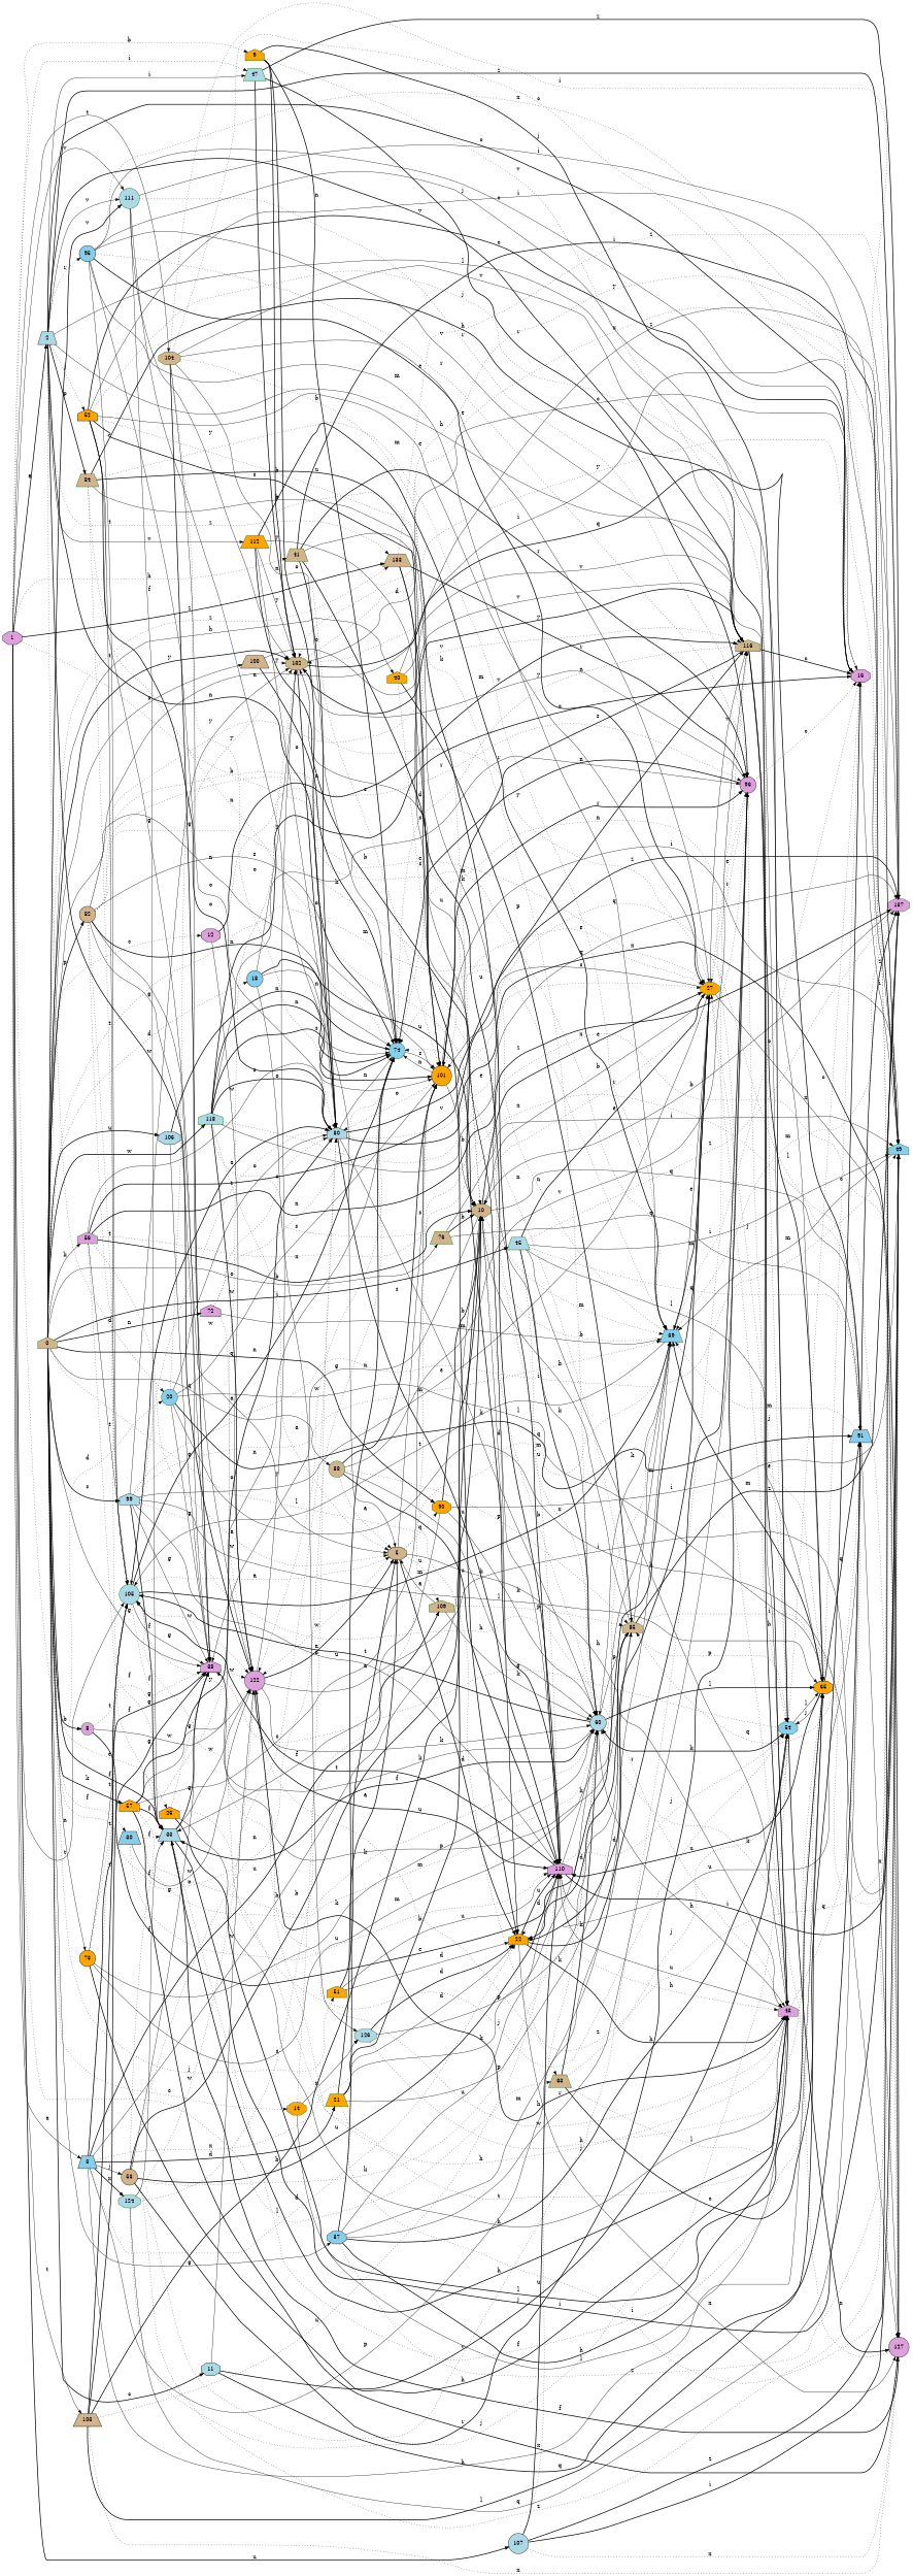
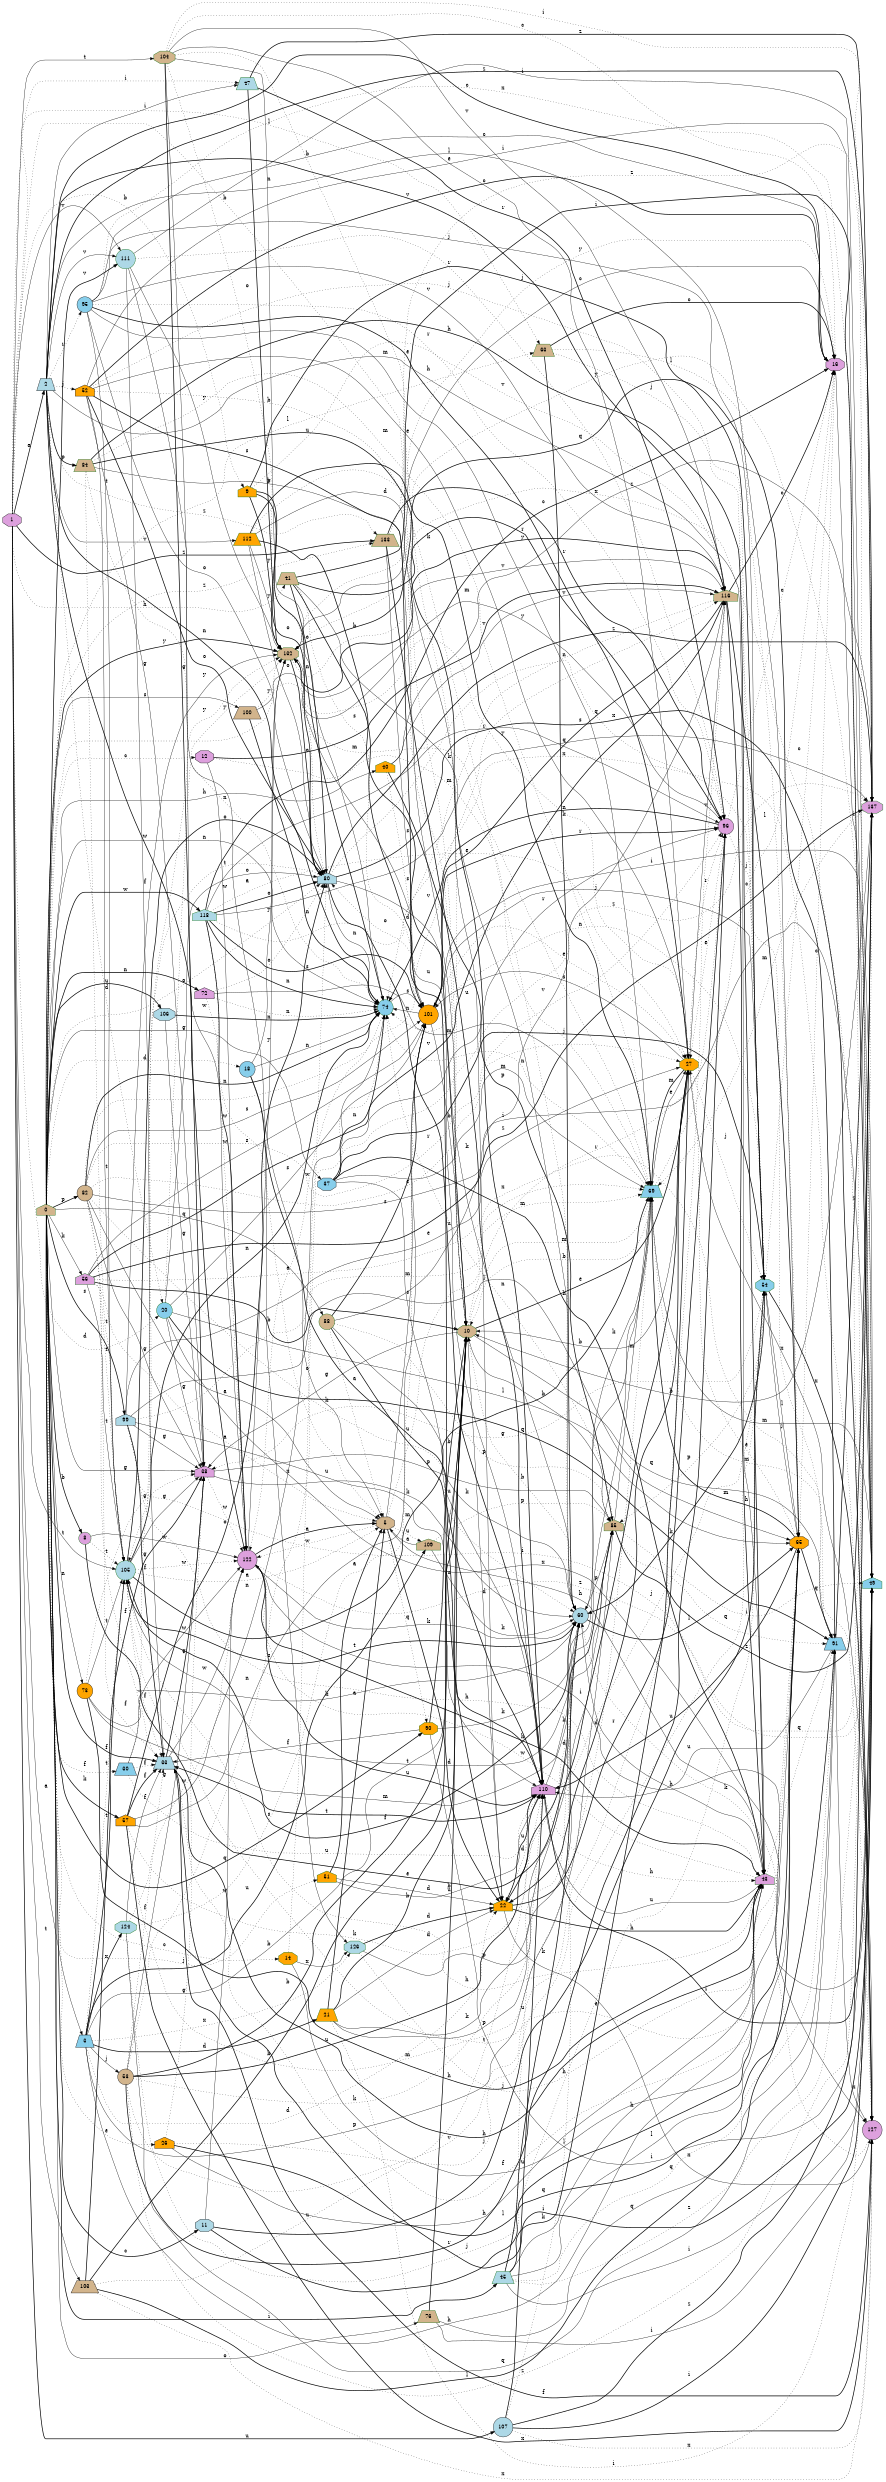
  strict digraph {
    rankdir=LR
    node [color=darkgreen fillcolor=tan shape=house style=filled]
    edge [style=solid]
    8 [fillcolor=plum shape=circle]
    0
    11 [color=black fillcolor=lightblue shape=octagon]
    12 [color=black fillcolor=plum shape=octagon]
    14 [fillcolor=orange shape=octagon]
    18 [color=black fillcolor=skyblue shape=circle]
    26 [color=black fillcolor=orange]
    30 [color=black fillcolor=skyblue shape=trapezium]
    33 [color=black fillcolor=lightblue shape=trapezium]
    37 [color=black fillcolor=skyblue shape=octagon]
    38 [color=black fillcolor=plum]
    40 [fillcolor=orange]
    45 [fillcolor=lightblue shape=trapezium]
    51 [fillcolor=orange]
    56 [fillcolor=plum]
    57 [color=black fillcolor=orange]
    63 [shape=trapezium]
    69 [fillcolor=skyblue shape=trapezium]
    72 [color=black fillcolor=plum]
    73 [color=black fillcolor=orange shape=circle]
    74 [fillcolor=skyblue shape=circle]
    76 [shape=trapezium]
    80 [color=black fillcolor=lightblue]
    82 [color=black shape=circle]
    88 [shape=circle]
    90 [fillcolor=orange shape=octagon]
    99 [color=black fillcolor=lightblue]
    100 [color=black shape=trapezium]
    106 [color=black fillcolor=lightblue shape=octagon]
    111 [fillcolor=lightblue shape=circle]
    118 [fillcolor=lightblue]
    132 [shape=octagon]
    133 [shape=trapezium]
    105 [fillcolor=lightblue shape=circle]
    122 [color=black fillcolor=plum shape=circle]
    27 [fillcolor=orange shape=octagon]
    54 [fillcolor=skyblue shape=octagon]
    91 [color=black fillcolor=skyblue shape=trapezium]
    116
    65 [color=black fillcolor=orange shape=octagon]
    126 [fillcolor=lightblue shape=octagon]
    110 [color=black fillcolor=plum]
    43 [fillcolor=plum]
    49 [fillcolor=skyblue]
    137 [fillcolor=plum shape=octagon]
    96 [color=black fillcolor=plum shape=circle]
    85
    60 [color=black fillcolor=lightblue shape=circle]
    101 [color=black fillcolor=orange shape=circle]
    22 [fillcolor=orange]
    5 [color=black shape=octagon]
    10 [shape=octagon]
    127 [color=black fillcolor=plum shape=circle]
    16 [color=black fillcolor=plum shape=octagon]
    1 [color=black fillcolor=plum shape=octagon]
    2 [color=black fillcolor=lightblue shape=trapezium]
    3 [color=black fillcolor=skyblue shape=trapezium]
    9 [fillcolor=orange]
    20 [fillcolor=skyblue shape=circle]
    41 [shape=trapezium]
    47 [fillcolor=lightblue shape=trapezium]
    103 [color=black shape=trapezium]
    104 [shape=octagon]
    107 [color=black fillcolor=lightblue shape=circle]
    52 [color=black fillcolor=orange]
    84 [shape=trapezium]
    95 [color=black fillcolor=skyblue shape=circle]
    112 [fillcolor=orange shape=trapezium]
    21 [fillcolor=orange shape=trapezium]
    53 [color=black shape=circle]
    109
    124 [fillcolor=lightblue shape=octagon]
    8 -> 105 [label=t style=dotted]
    8 -> 122 [label=w]
    8 -> 27 [label=e style=bold]
    0 -> 8 [label=b style=bold]
    0 -> 11 [label=c style=bold]
    0 -> 12 [label=c style=dotted]
    0 -> 14 [label=c style=dotted]
    0 -> 18 [label=d style=dotted]
    0 -> 26 [label=e style=dotted]
    0 -> 30 [label=f style=dotted]
    0 -> 33 [label=f style=bold]
    0 -> 37 [label=g]
    0 -> 38 [label=g]
    0 -> 40 [label=h]
    0 -> 45 [label=i style=bold]
    0 -> 51 [label=j style=dotted]
    0 -> 56 [label=k]
    0 -> 57 [label=k style=bold]
    0 -> 63 [label=l style=dotted]
    0 -> 69 [label=m style=dotted]
    0 -> 72 [label=n style=bold]
    0 -> 73 [label=n]
    0 -> 74 [label=n]
    0 -> 76 [label=o]
    0 -> 80 [label=o style=dotted]
    0 -> 82 [label=p style=bold]
    0 -> 88 [label=q]
    0 -> 90 [label=q style=bold]
    0 -> 99 [label=s style=bold]
    0 -> 100 [label=s]
    0 -> 106 [label=u style=bold]
    0 -> 111 [label=v style=bold]
    0 -> 118 [label=w style=bold]
    0 -> 132 [label=y style=bold]
    0 -> 133 [label=z style=dotted]
    11 -> 122 [label=w]
    11 -> 54 [label=j style=bold]
    11 -> 91 [label=q style=bold]
    12 -> 69 [label=m style=dotted]
    12 -> 122 [label=w]
    12 -> 116 [label=v style=bold]
    14 -> 80 [label=o style=dotted]
    14 -> 65 [label=l]
    14 -> 126 [label=x]
    18 -> 74 [label=n]
    18 -> 132 [label=y]
    18 -> 126 [label=x]
    18 -> 110 [label=u style=bold]
    26 -> 38 [label=g style=dotted]
    26 -> 54 [label=j style=dotted]
    26 -> 65 [label=l style=bold]
    26 -> 43 [label=h]
    30 -> 33 [label=f style=dotted]
    30 -> 132 [label=y style=dotted]
    30 -> 122 [label=w]
    30 -> 110 [label=u style=dotted]
    33 -> 38 [label=g style=bold]
    33 -> 122 [label=w]
    33 -> 43 [label=h style=bold]
    33 -> 49 [label=i style=bold]
    37 -> 69 [label=m]
    37 -> 74 [label=n style=bold]
    37 -> 54 [label=j style=bold]
    37 -> 110 [label=u]
    37 -> 43 [label=h style=bold]
    37 -> 137 [label=z style=dotted]
    37 -> 96 [label=r]
    38 -> 122 [label=w style=dotted]
    38 -> 85 [label=p]
    38 -> 60 [label=k]
    40 -> 116 [label=v]
    40 -> 137 [label=z]
    40 -> 85 [label=p style=bold]
    40 -> 101 [label=s style=dotted]
    45 -> 27 [label=e style=bold]
    45 -> 91 [label=q style=dotted]
    45 -> 65 [label=l]
    45 -> 110 [label=u style=dotted]
    45 -> 43 [label=h]
    45 -> 49 [label=i]
    45 -> 137 [label=z style=dotted]
    45 -> 60 [label=k style=bold]
    51 -> 110 [label=u]
    51 -> 22 [label=d]
    51 -> 5 [label=a style=bold]
    56 -> 33 [label=f style=dotted]
    56 -> 105 [label=t]
    56 -> 116 [label=v style=bold]
    56 -> 137 [label=z style=bold]
    56 -> 101 [label=s]
    56 -> 5 [label=a style=dotted]
    56 -> 10 [label=b style=bold]
    56 -> 127 [label=x style=dotted]
    57 -> 33 [label=f style=bold]
    57 -> 69 [label=m style=dotted]
    57 -> 74 [label=n]
    57 -> 80 [label=o style=bold]
    57 -> 60 [label=k style=dotted]
    57 -> 101 [label=s]
    57 -> 127 [label=x style=bold]
    63 -> 54 [label=j style=dotted]
    63 -> 65 [label=l style=dotted]
    63 -> 60 [label=k style=bold]
    63 -> 16 [label=c style=bold]
    69 -> 74 [label=n style=dotted]
    69 -> 105 [label=t]
    69 -> 27 [label=e]
    69 -> 60 [label=k]
    69 -> 10 [label=b style=dotted]
    69 -> 16 [label=c style=dotted]
    72 -> 69 [label=m]
    72 -> 74 [label=n style=dotted]
    72 -> 80 [label=o style=dotted]
    72 -> 122 [label=w style=dotted]
    73 -> 38 [label=g style=dotted]
    73 -> 69 [label=m]
    73 -> 105 [label=t]
    73 -> 43 [label=h style=bold]
    73 -> 60 [label=k]
    74 -> 122 [label=w style=dotted]
    74 -> 101 [label=s]
    76 -> 91 [label=q]
    76 -> 49 [label=i]
    76 -> 10 [label=b style=bold]
    80 -> 74 [label=n]
    80 -> 105 [label=t style=dotted]
    80 -> 91 [label=q style=dotted]
    80 -> 110 [label=u style=bold]
    80 -> 137 [label=z style=bold]
    80 -> 60 [label=k]
    80 -> 127 [label=x style=bold]
    82 -> 33 [label=f style=dotted]
    82 -> 38 [label=g]
    82 -> 74 [label=n style=bold]
    82 -> 105 [label=t style=dotted]
    82 -> 27 [label=e style=dotted]
    82 -> 116 [label=v style=dotted]
    82 -> 49 [label=i]
    82 -> 96 [label=r style=dotted]
    82 -> 60 [label=k style=dotted]
    82 -> 101 [label=s]
    82 -> 5 [label=a]
    88 -> 116 [label=v]
    88 -> 110 [label=u style=bold]
    88 -> 85 [label=p style=dotted]
    88 -> 60 [label=k]
    88 -> 101 [label=s style=bold]
    88 -> 5 [label=a style=dotted]
    90 -> 33 [label=f]
    90 -> 49 [label=i]
    90 -> 60 [label=k]
    90 -> 10 [label=b style=bold]
    99 -> 33 [label=f style=bold]
    99 -> 38 [label=g]
    99 -> 69 [label=m style=dotted]
    99 -> 132 [label=y]
    99 -> 27 [label=e]
    99 -> 65 [label=l]
    99 -> 110 [label=u]
    99 -> 43 [label=h style=dotted]
    99 -> 49 [label=i style=dotted]
    100 -> 74 [label=n style=bold]
    100 -> 132 [label=y style=dotted]
    100 -> 116 [label=v]
    106 -> 38 [label=g]
    106 -> 74 [label=n style=bold]
    111 -> 33 [label=f]
    111 -> 132 [label=y]
    111 -> 49 [label=i]
    111 -> 96 [label=r style=dotted]
    111 -> 5 [label=a]
    118 -> 74 [label=n style=bold]
    118 -> 80 [label=o style=bold]
    118 -> 122 [label=w style=bold]
    118 -> 27 [label=e style=dotted]
    118 -> 137 [label=q]
    118 -> 96 [label=r]
    118 -> 101 [label=s style=bold]
    118 -> 5 [label=a style=dotted]
    118 -> 127 [label=x style=dotted]
    118 -> 16 [label=c style=bold]
    132 -> 80 [label=o style=bold]
    132 -> 91 [label=q style=bold]
    132 -> 110 [label=u]
    132 -> 127 [label=x style=dotted]
    132 -> 16 [label=c]
    133 -> 110 [label=u style=bold]
    133 -> 137 [label=z style=dotted]
    133 -> 96 [label=r style=bold]
    133 -> 101 [label=s]
    105 -> 33 [label=f style=dotted]
    105 -> 38 [label=g]
    105 -> 69 [label=m style=bold]
    105 -> 74 [label=n style=bold]
    105 -> 80 [label=o style=bold]
    105 -> 122 [label=w style=dotted]
    105 -> 43 [label=h style=dotted]
    105 -> 5 [label=a style=dotted]
    122 -> 132 [label=y]
    122 -> 110 [label=u style=bold]
    122 -> 43 [label=h style=bold]
    122 -> 49 [label=i]
    122 -> 137 [label=z style=dotted]
    122 -> 60 [label=k]
    122 -> 5 [label=a style=bold]
    27 -> 69 [label=m style=bold]
    27 -> 132 [label=y style=dotted]
    27 -> 54 [label=j style=dotted]
    27 -> 116 [label=v]
    27 -> 96 [label=r style=dotted]
    27 -> 101 [label=s]
    27 -> 22 [label=d style=bold]
    27 -> 10 [label=b]
    27 -> 127 [label=x]
    54 -> 38 [label=g style=dotted]
-   43 -> 74 [label=n style=dotted]
+   54 -> 74 [label=n style=dotted]
    54 -> 65 [label=l]
    54 -> 85 [label=p style=dotted]
    54 -> 60 [label=k style=bold]
    54 -> 127 [label=x style=bold]
    54 -> 16 [label=c style=dotted]
    91 -> 69 [label=m style=dotted]
    91 -> 110 [label=u]
    91 -> 137 [label=z style=bold]
    91 -> 127 [label=x]
    116 -> 74 [label=n style=dotted]
    116 -> 132 [label=y style=bold]
    116 -> 65 [label=l style=bold]
    116 -> 43 [label=h style=bold]
    116 -> 101 [label=s style=bold]
    116 -> 16 [label=c style=bold]
    65 -> 33 [label=f style=dotted]
    65 -> 69 [label=m style=bold]
    65 -> 105 [label=t style=dotted]
    65 -> 27 [label=e style=dotted]
    65 -> 54 [label=j]
    65 -> 91 [label=q style=bold]
    65 -> 110 [label=u style=bold]
    65 -> 16 [label=c style=dotted]
    126 -> 43 [label=h style=dotted]
    126 -> 85 [label=p]
    126 -> 22 [label=d style=bold]
    110 -> 105 [label=t style=bold]
    110 -> 54 [label=j style=dotted]
    110 -> 43 [label=h style=dotted]
    110 -> 49 [label=i style=bold]
    110 -> 60 [label=k]
    110 -> 22 [label=d style=dotted]
    43 -> 122 [label=w style=dotted]
    43 -> 91 [label=q style=dotted]
    43 -> 110 [label=u]
    49 -> 69 [label=m]
    49 -> 132 [label=y style=dotted]
    137 -> 69 [label=m style=dotted]
    137 -> 10 [label=b]
    96 -> 74 [label=n style=bold]
    96 -> 132 [label=y]
    96 -> 27 [label=e style=dotted]
    96 -> 54 [label=j style=dotted]
    96 -> 16 [label=c style=dotted]
    85 -> 69 [label=m]
    85 -> 74 [label=n style=dotted]
    85 -> 91 [label=q style=dotted]
    85 -> 49 [label=i style=dotted]
    85 -> 137 [label=z style=bold]
    85 -> 22 [label=d style=bold]
    85 -> 10 [label=b]
    60 -> 33 [label=f style=bold]
    60 -> 105 [label=t style=bold]
    60 -> 65 [label=l style=bold]
    60 -> 43 [label=h]
    60 -> 85 [label=p]
    60 -> 10 [label=b style=dotted]
    101 -> 74 [label=n]
    101 -> 80 [label=o style=dotted]
    101 -> 27 [label=e style=dotted]
+   101 -> 54 [label=j]
    101 -> 49 [label=i]
    101 -> 96 [label=r style=bold]
    101 -> 10 [label=b]
    22 -> 110 [label=u style=bold]
    22 -> 43 [label=h style=bold]
    22 -> 96 [label=r style=bold]
    22 -> 127 [label=x]
    5 -> 69 [label=m style=dotted]
    5 -> 90 [label=q style=dotted]
    5 -> 122 [label=w style=dotted]
    5 -> 43 [label=h]
    5 -> 101 [label=s]
    5 -> 22 [label=d style=bold]
    5 -> 109 [label=u style=dotted]
    10 -> 38 [label=g]
    10 -> 69 [label=m style=dotted]
    10 -> 27 [label=e style=bold]
    10 -> 91 [label=q]
    10 -> 96 [label=r style=dotted]
    10 -> 22 [label=d]
    127 -> 33 [label=f style=bold]
    127 -> 60 [label=k style=dotted]
    16 -> 132 [label=y style=dotted]
    16 -> 49 [label=i]
    1 -> 63 [label=l style=dotted]
    1 -> 111 [label=v]
    1 -> 133 [label=z style=bold]
    1 -> 105 [label=t]
    1 -> 10 [label=b style=dotted]
    1 -> 2 [label=a style=bold]
    1 -> 3 [label=a]
    1 -> 9 [label=b style=dotted]
    1 -> 20 [label=d style=dotted]
    1 -> 41 [label=h style=dotted]
    1 -> 47 [label=i style=dotted]
    1 -> 103 [label=t]
    1 -> 104 [label=t]
    1 -> 107 [label=u style=bold]
    2 -> 74 [label=n style=bold]
    2 -> 111 [label=v]
    2 -> 133 [label=z style=dotted]
    2 -> 122 [label=w style=bold]
    2 -> 116 [label=v style=bold]
    2 -> 65 [label=l]
    2 -> 43 [label=h]
    2 -> 137 [label=z style=bold]
    2 -> 16 [label=c style=bold]
    2 -> 20 [label=d style=dotted]
    2 -> 47 [label=i]
    2 -> 52 [label=j style=dotted]
    2 -> 84 [label=p style=bold]
    2 -> 95 [label=r style=dotted]
    2 -> 112 [label=v]
    3 -> 38 [label=g style=bold]
    3 -> 105 [label=t style=dotted]
    3 -> 126 [label=x style=dotted]
    3 -> 43 [label=h]
    3 -> 85 [label=p]
    3 -> 22 [label=d style=dotted]
    3 -> 10 [label=b]
    3 -> 21 [label=d style=bold]
    3 -> 53 [label=j]
    3 -> 109 [label=u style=bold]
    3 -> 124 [label=x style=bold]
    9 -> 74 [label=n style=bold]
    9 -> 80 [label=o style=bold]
    9 -> 132 [label=y style=bold]
    9 -> 54 [label=j style=bold]
    9 -> 116 [label=v style=dotted]
    20 -> 38 [label=g]
    20 -> 80 [label=o]
    20 -> 132 [label=y style=dotted]
    20 -> 91 [label=q style=bold]
    20 -> 65 [label=l]
    20 -> 101 [label=s]
    20 -> 127 [label=x]
    41 -> 80 [label=o style=bold]
    41 -> 49 [label=i style=bold]
    41 -> 96 [label=r style=bold]
    41 -> 60 [label=k]
    41 -> 101 [label=s style=dotted]
    41 -> 22 [label=d style=bold]
    47 -> 132 [label=y style=bold]
    47 -> 137 [label=z style=bold]
    47 -> 96 [label=r style=bold]
-   103 -> 38 [label=g style=bold]
    103 -> 105 [label=t style=bold]
    103 -> 65 [label=l style=bold]
    103 -> 110 [label=u style=dotted]
    103 -> 10 [label=b style=bold]
    103 -> 127 [label=x style=dotted]
    104 -> 38 [label=g style=bold]
    104 -> 74 [label=n]
    104 -> 80 [label=o style=dotted]
    104 -> 122 [label=w]
    104 -> 27 [label=e]
    104 -> 116 [label=v]
    104 -> 49 [label=i style=dotted]
    104 -> 10 [label=b style=dotted]
    104 -> 16 [label=c style=dotted]
    107 -> 110 [label=u style=bold]
    107 -> 49 [label=i style=bold]
    107 -> 137 [label=z style=bold]
    107 -> 60 [label=k style=dotted]
    107 -> 127 [label=x style=dotted]
    52 -> 38 [label=g]
    52 -> 80 [label=o style=bold]
    52 -> 105 [label=t]
    52 -> 27 [label=e]
    52 -> 54 [label=j style=dotted]
    52 -> 49 [label=i]
    52 -> 101 [label=s style=bold]
    52 -> 10 [label=b style=dotted]
    52 -> 16 [label=c style=bold]
    84 -> 69 [label=m style=dotted]
    84 -> 74 [label=n style=dotted]
    84 -> 105 [label=t style=dotted]
    84 -> 110 [label=u style=bold]
    84 -> 43 [label=h style=bold]
    84 -> 10 [label=b]
    95 -> 69 [label=m]
    95 -> 80 [label=o]
    95 -> 105 [label=t]
    95 -> 27 [label=e style=bold]
    95 -> 54 [label=j]
    95 -> 116 [label=v]
    95 -> 96 [label=r style=dotted]
    95 -> 127 [label=x style=dotted]
    95 -> 16 [label=c]
    112 -> 69 [label=m style=bold]
    112 -> 80 [label=o]
    112 -> 132 [label=y]
    112 -> 60 [label=k style=dotted]
    112 -> 22 [label=d]
    112 -> 10 [label=b style=bold]
    21 -> 49 [label=i style=dotted]
    21 -> 85 [label=p]
    21 -> 60 [label=k]
    21 -> 22 [label=d]
    21 -> 5 [label=a style=bold]
    21 -> 10 [label=b style=bold]
    53 -> 33 [label=f style=dotted]
    53 -> 38 [label=g]
    53 -> 74 [label=n style=dotted]
    53 -> 116 [label=v style=dotted]
    53 -> 110 [label=u style=bold]
    53 -> 137 [label=z style=dotted]
    53 -> 96 [label=r style=bold]
    53 -> 60 [label=k style=dotted]
    53 -> 10 [label=b style=bold]
    109 -> 85 [label=p style=dotted]
    109 -> 60 [label=k]
    109 -> 5 [label=a]
    124 -> 33 [label=f]
    124 -> 122 [label=w style=dotted]
    124 -> 54 [label=j style=dotted]
    124 -> 91 [label=q]
    124 -> 101 [label=s style=dotted]
  }
